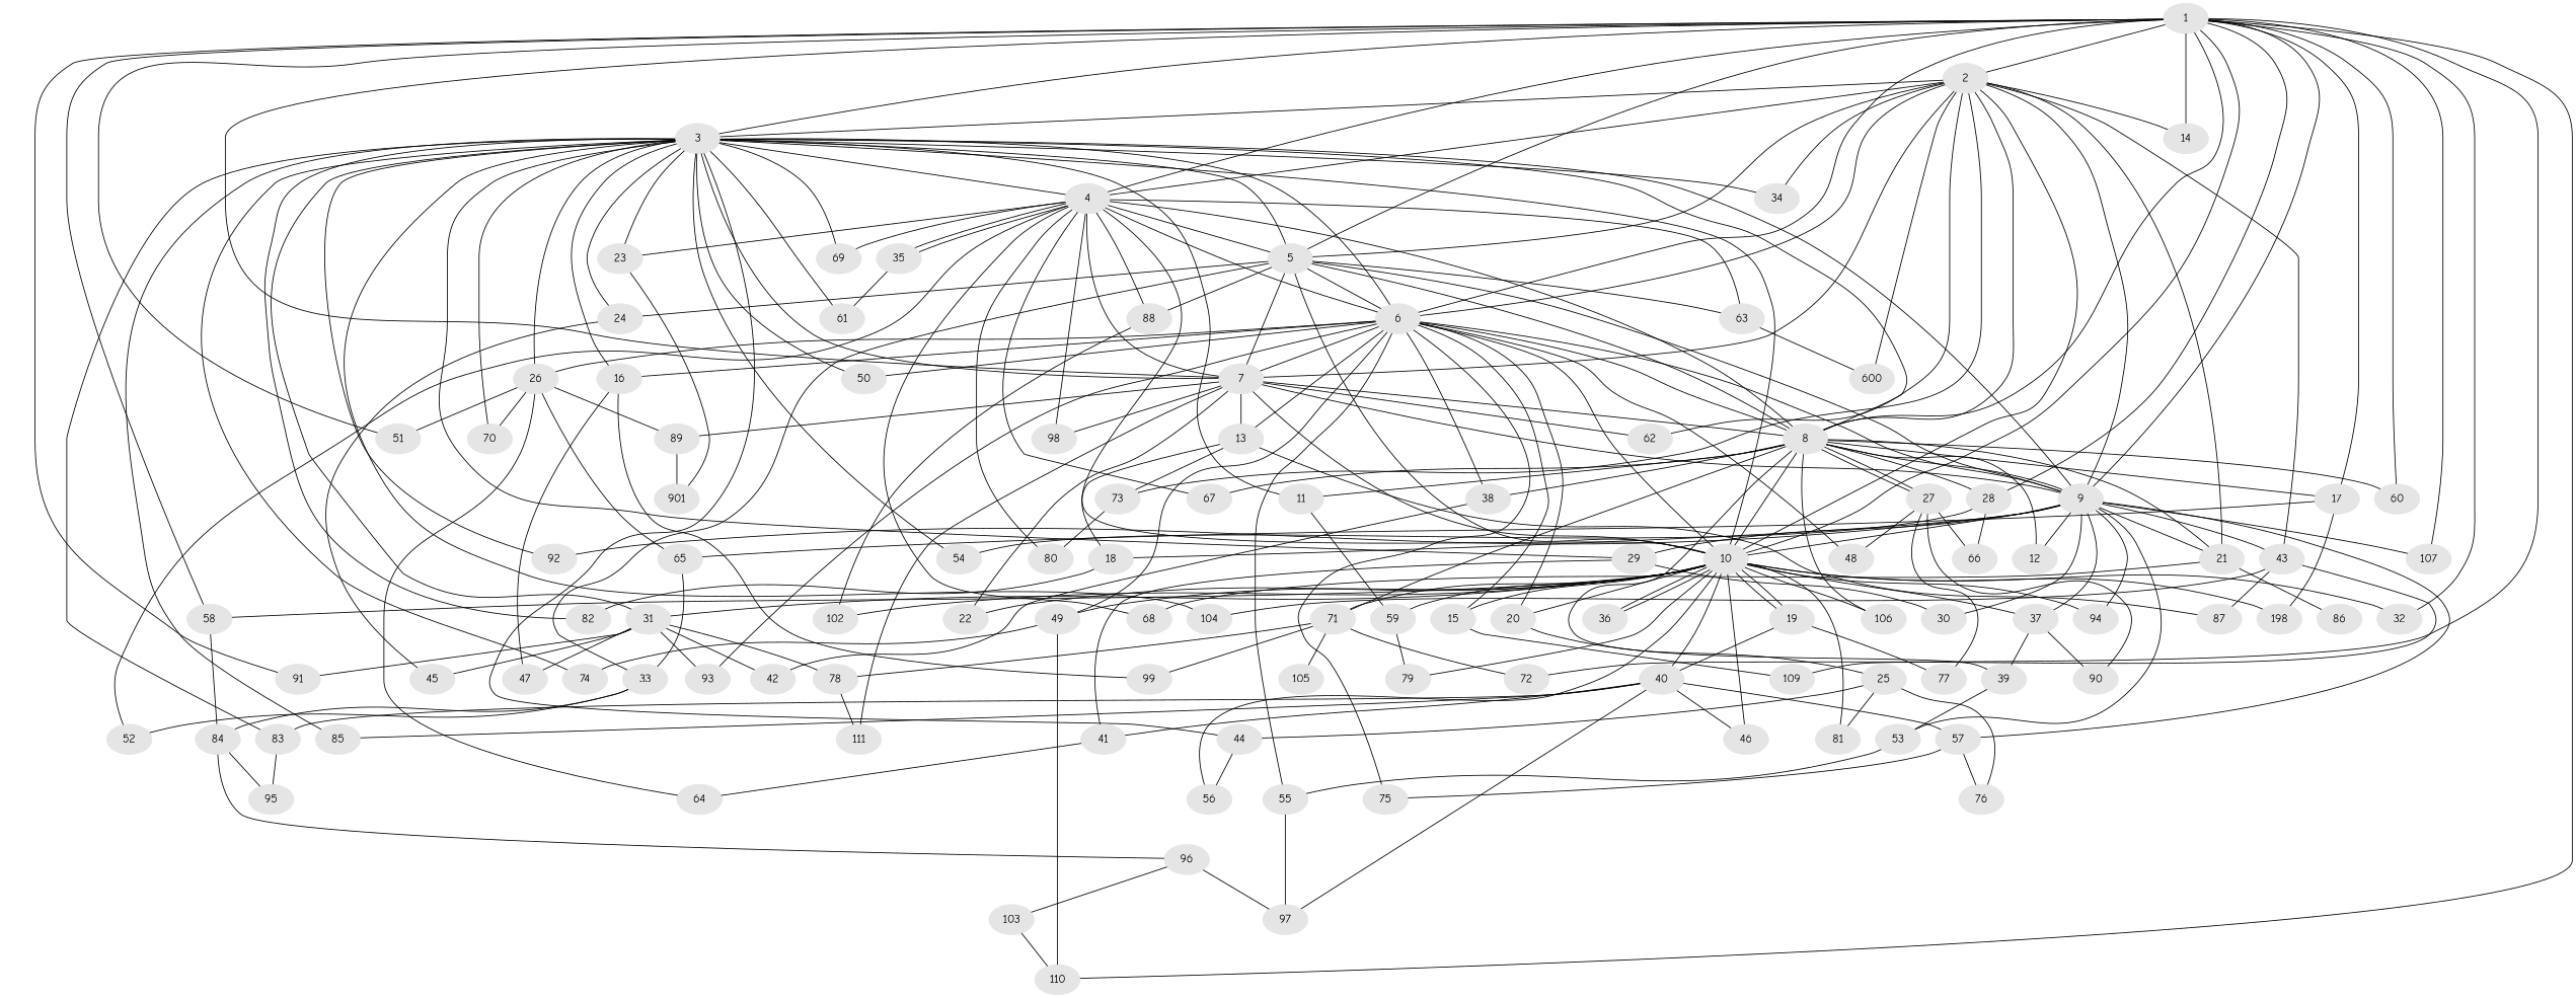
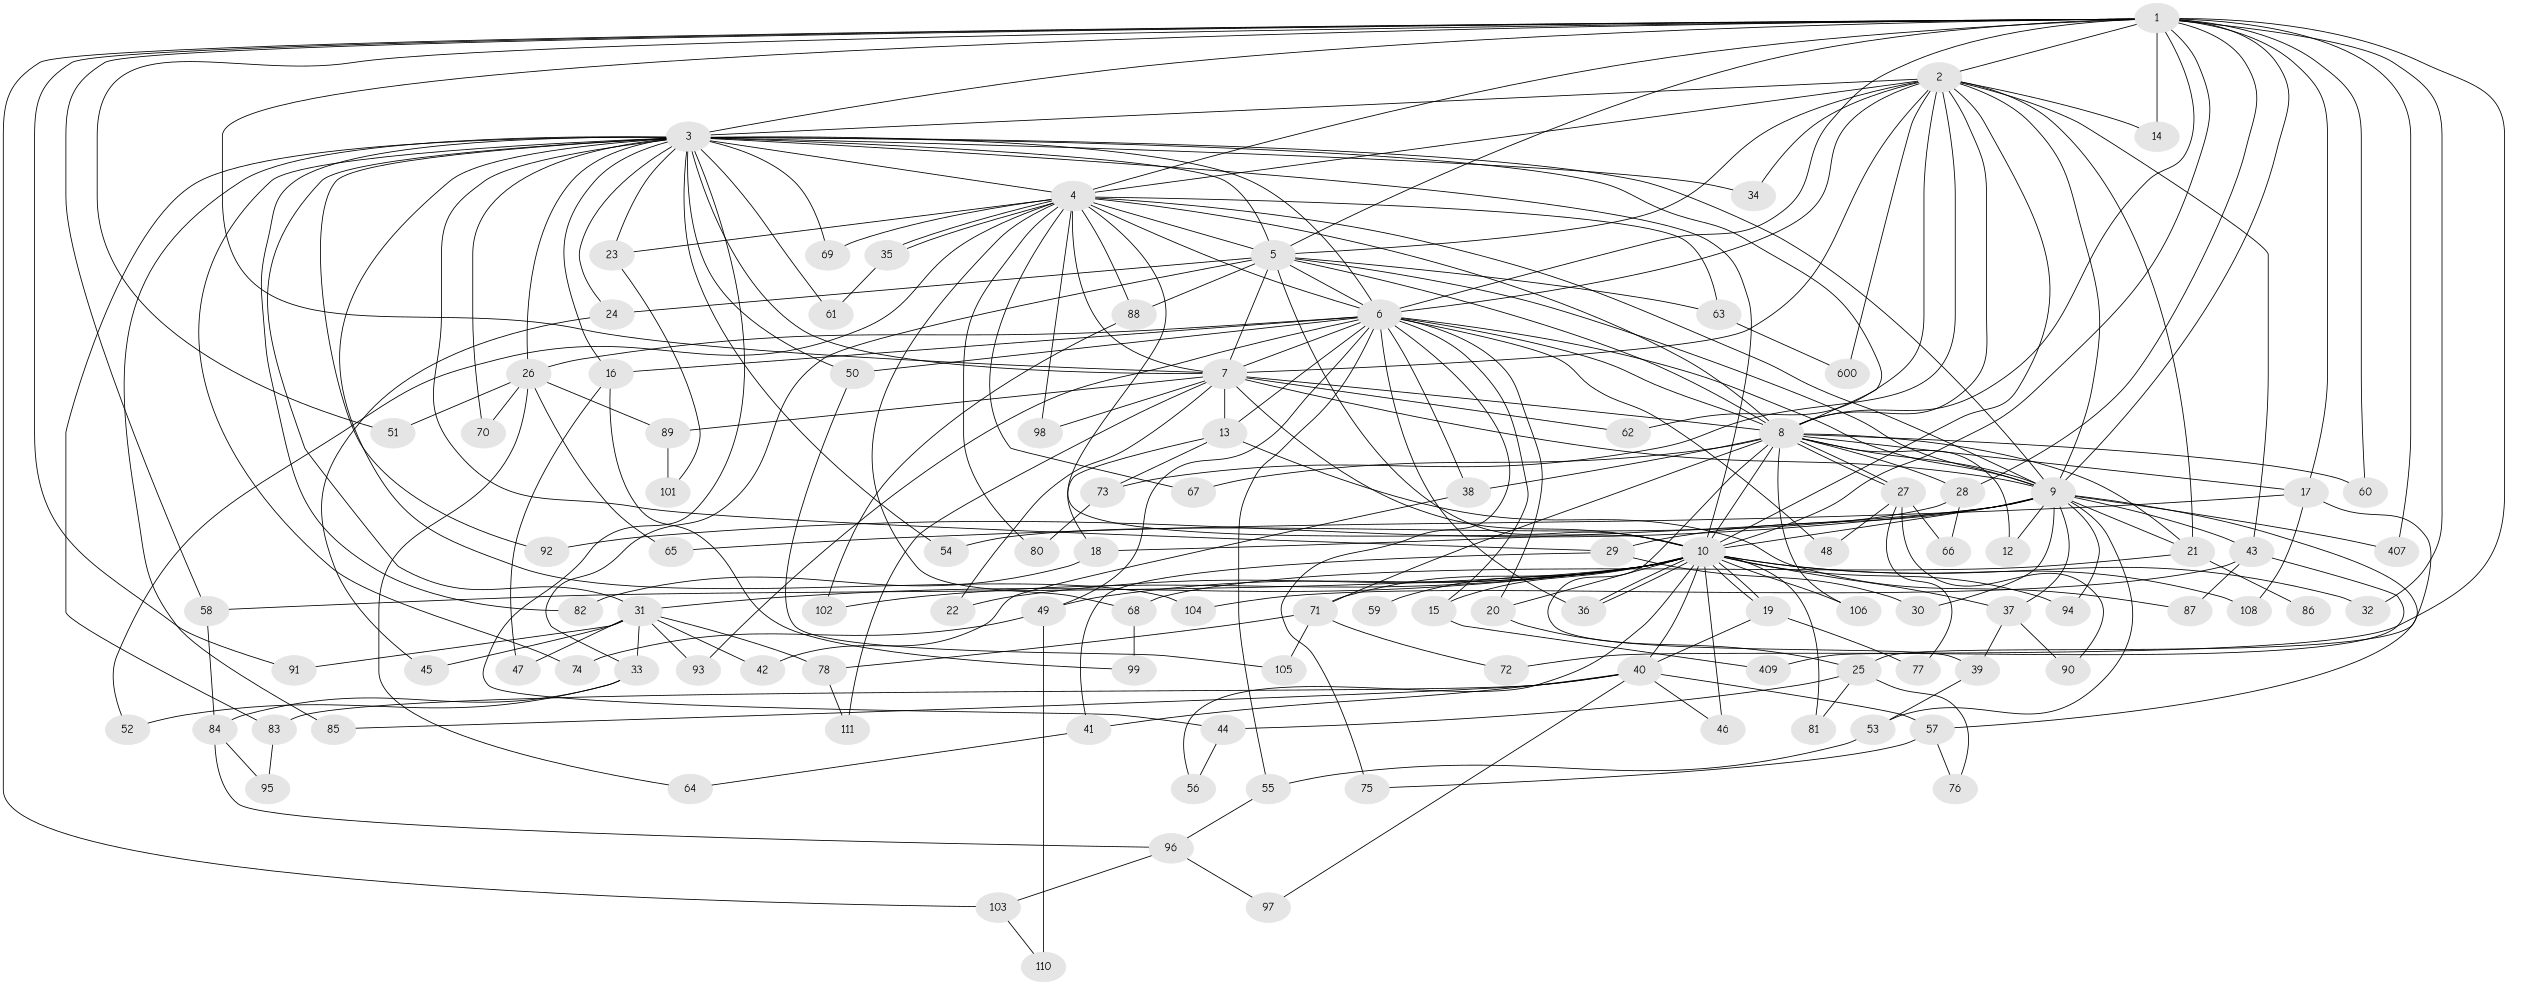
  graph {
    fontname="Comic Neue"
    node [color=gray90 fontname="Comic Neue" style=filled]
    edge [fontname="Comic Neue"]
    1
    2
    3
    4
    5
    6
    7
    8
    9
    10
    14
    17
    28
    32
    51
    58
    60
    72
    91
    103
-   107
+   107 [label=407]
    21
    34
    43
    62
    73
    n27 [label=600]
-   11
    16
    23
    24
    26
    29
    31
    44
    50
    54
    61
    69
    70
    74
    82
    83
    85
    92
    104
    35
    52
    63
    67
    68
    80
    88
    98
    33
    13
    15
    20
    38
    48
    49
    55
    75
    93
    22
    89
    111
    12
    27
    39
    71
    106
    18
    30
    37
    53
    57
    94
    19
    36
    40
    46
    56
    59
-   79
    81
    102
-   108 [label=198]
+   108
    25
    65
    66
    84
    110
    86
    87
-   109
+   109 [label=409]
    47
    99
-   101 [label=901]
+   101
    45
    64
    41
    42
    78
    105
    95
    96
    77
    90
    76
    97
    1 -- 2
    1 -- 3
    1 -- 4
    1 -- 5
    1 -- 6
    1 -- 7
    1 -- 8
    1 -- 9
    1 -- 10
    1 -- 14
    1 -- 17
    1 -- 28
    1 -- 32
    1 -- 51
    1 -- 58
    1 -- 60
    1 -- 72
    1 -- 91
-   1 -- 110
+   1 -- 103
    1 -- 107
    2 -- 3
    2 -- 4
    2 -- 5
    2 -- 6
    2 -- 7
    2 -- 8
    2 -- 9
    2 -- 10
    2 -- 14
    2 -- 21
    2 -- 34
    2 -- 43
    2 -- 62
    2 -- 73
    2 -- n27
    3 -- 4
    3 -- 5
    3 -- 6
    3 -- 7
    3 -- 8
    3 -- 9
    3 -- 10
    3 -- 34
-   3 -- 11
    3 -- 16
    3 -- 23
    3 -- 24
    3 -- 26
    3 -- 29
    3 -- 31
    3 -- 44
    3 -- 50
    3 -- 54
    3 -- 61
    3 -- 69
    3 -- 70
    3 -- 74
    3 -- 82
    3 -- 83
    3 -- 85
    3 -- 92
    3 -- 104
    4 -- 5
    4 -- 6
    4 -- 7
    4 -- 8
+   4 -- 9
    4 -- 10
    4 -- 23
    4 -- 69
    4 -- 35
    4 -- 35
    4 -- 52
    4 -- 63
    4 -- 67
    4 -- 68
    4 -- 80
    4 -- 88
    4 -- 98
    5 -- 6
    5 -- 7
    5 -- 8
    5 -- 9
    5 -- 10
    5 -- 24
    5 -- 63
    5 -- 88
    5 -- 33
    6 -- 7
    6 -- 8
    6 -- 9
-   6 -- 10
+   6 -- 36
    6 -- 16
    6 -- 26
    6 -- 50
    6 -- 13
    6 -- 15
    6 -- 20
    6 -- 38
    6 -- 48
    6 -- 49
    6 -- 55
    6 -- 75
    6 -- 93
    7 -- 8
    7 -- 9
    7 -- 10
    7 -- 62
    7 -- 98
    7 -- 13
    7 -- 22
    7 -- 89
    7 -- 111
    8 -- 9
    8 -- 10
    8 -- 17
    8 -- 28
    8 -- 60
    8 -- 21
-   8 -- 11
    8 -- 67
    8 -- 38
    8 -- 12
    8 -- 27
    8 -- 27
    8 -- 39
    8 -- 71
    8 -- 106
    9 -- 10
    9 -- 107
    9 -- 21
    9 -- 43
    9 -- 29
    9 -- 92
    9 -- 12
    9 -- 18
    9 -- 30
    9 -- 37
    9 -- 53
    9 -- 57
    9 -- 94
    10 -- 32
    10 -- 58
    10 -- 31
    10 -- 15
    10 -- 20
    10 -- 49
    10 -- 22
    10 -- 71
    10 -- 106
    10 -- 37
    10 -- 94
    10 -- 19
    10 -- 19
    10 -- 36
    10 -- 36
    10 -- 40
    10 -- 46
    10 -- 56
    10 -- 59
-   10 -- 79
    10 -- 81
    10 -- 102
    10 -- 108
    17 -- 108
+   17 -- 25
    17 -- 65
    28 -- 54
    28 -- 66
    58 -- 84
    103 -- 110
    21 -- 68
    21 -- 86
    43 -- 104
    43 -- 87
    43 -- 109
    73 -- 80
-   11 -- 59
    16 -- 47
    16 -- 99
    23 -- 101
    24 -- 45
    26 -- 51
    26 -- 70
    26 -- 89
    26 -- 65
    26 -- 64
    29 -- 30
    29 -- 41
    31 -- 91
-   65 -- 33
+   31 -- 33
    31 -- 93
    31 -- 47
    31 -- 45
    31 -- 42
    31 -- 78
    44 -- 56
+   50 -- 105
    83 -- 95
    35 -- 61
    63 -- n27
    88 -- 102
    33 -- 52
    33 -- 84
    13 -- 73
    13 -- 18
    13 -- 87
    15 -- 109
    20 -- 25
    38 -- 42
    49 -- 74
    49 -- 110
-   55 -- 97
+   55 -- 96
    89 -- 101
    27 -- 48
    27 -- 66
    27 -- 77
    27 -- 90
    39 -- 53
    71 -- 72
-   71 -- 99
+   68 -- 99
    71 -- 78
    71 -- 105
    18 -- 82
    37 -- 39
    37 -- 90
    53 -- 55
    57 -- 75
    57 -- 76
    19 -- 40
    19 -- 77
    40 -- 83
    40 -- 85
    40 -- 57
    40 -- 46
    40 -- 41
    40 -- 97
-   59 -- 79
    25 -- 44
    25 -- 81
    25 -- 76
    84 -- 95
    84 -- 96
    41 -- 64
    78 -- 111
    96 -- 103
    96 -- 97
  }
